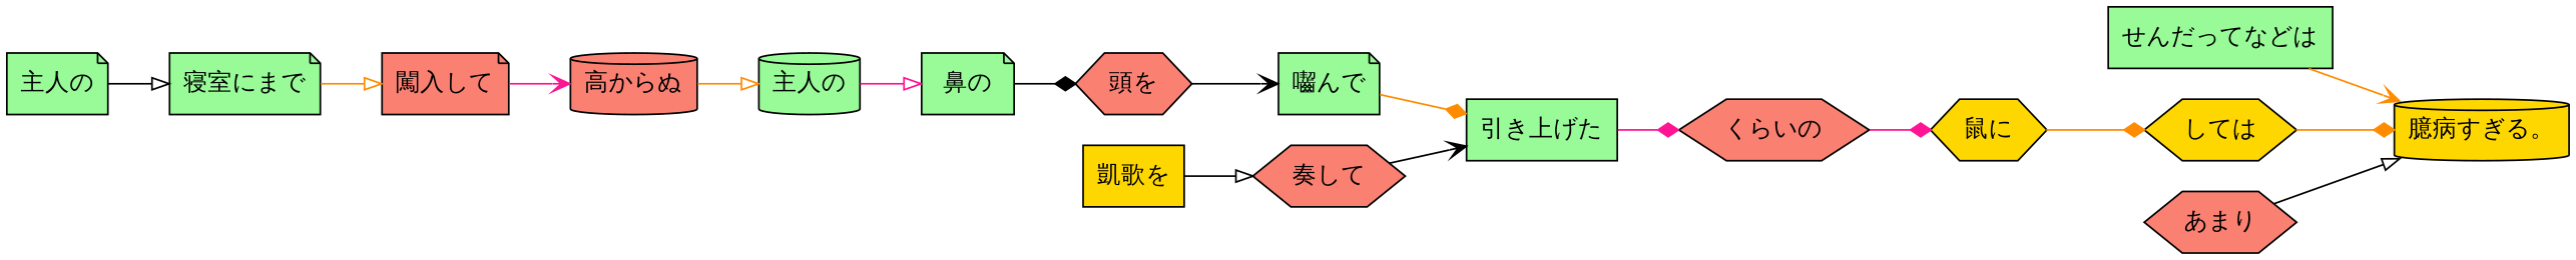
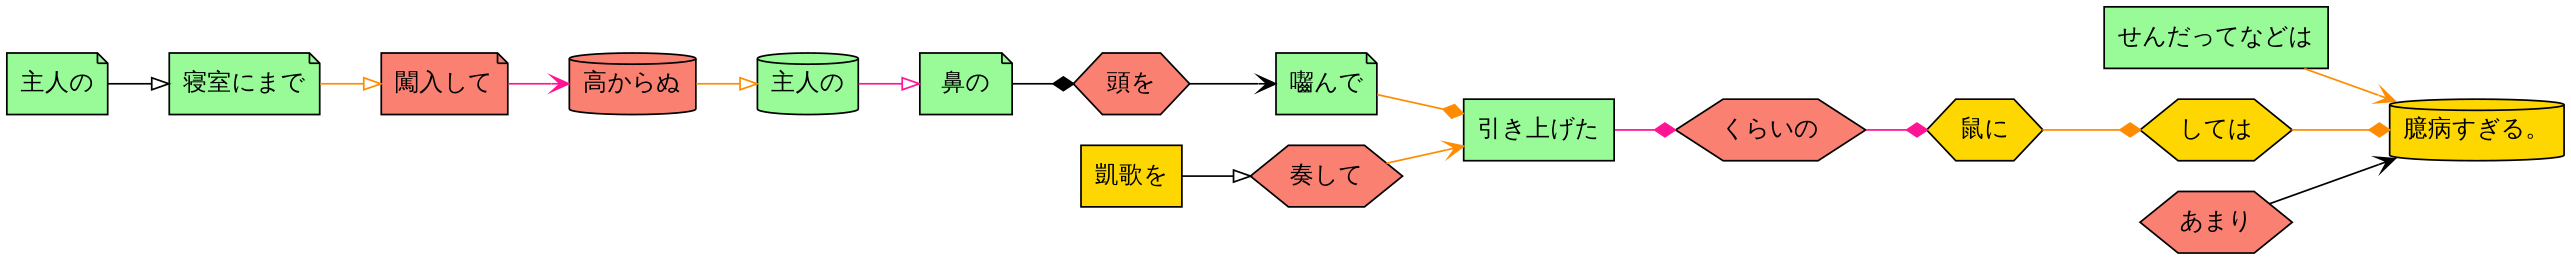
  digraph {
    fontname="Playfair Display"
    rankdir=LR
    node [fillcolor=palegreen fontname="Playfair Display" shape=hexagon style=filled]
    edge [arrowhead=diamond color=darkorange fontname="Playfair Display"]
    n1 [label="せんだってなどは" shape=box]
    n2 [fillcolor=gold label="臆病すぎる。" shape=cylinder]
    n3 [label="主人の" shape=note]
    n4 [label="寝室にまで" shape=note]
    n5 [fillcolor=salmon label="闖入して" shape=note]
    n6 [fillcolor=salmon label="高からぬ" shape=cylinder]
    n7 [label="主人の" shape=cylinder]
    n8 [label="鼻の" shape=note]
    n9 [fillcolor=salmon label="頭を"]
    n10 [label="囓んで" shape=note]
    n11 [label="引き上げた" shape=box]
    n12 [fillcolor=salmon label="くらいの"]
    n13 [fillcolor=gold label="凱歌を" shape=box]
    n14 [fillcolor=salmon label="奏して"]
    n15 [fillcolor=gold label="鼠に"]
    n16 [fillcolor=gold label="しては"]
    n17 [fillcolor=salmon label="あまり"]
    n1 -> n2 [arrowhead=vee]
    n3 -> n4 [arrowhead=onormal color=black]
    n4 -> n5 [arrowhead=onormal]
    n5 -> n6 [arrowhead=vee color=deeppink]
    n6 -> n7 [arrowhead=onormal]
    n7 -> n8 [arrowhead=onormal color=deeppink]
    n8 -> n9 [color=black]
    n9 -> n10 [arrowhead=vee color=black]
    n10 -> n11
    n11 -> n12 [color=deeppink]
    n12 -> n15 [color=deeppink]
    n13 -> n14 [arrowhead=onormal color=black]
-   n14 -> n11 [arrowhead=vee color=black]
+   n14 -> n11 [arrowhead=vee]
    n15 -> n16
    n16 -> n2
-   n17 -> n2 [arrowhead=onormal color=black]
+   n17 -> n2 [arrowhead=vee color=black]
  }
